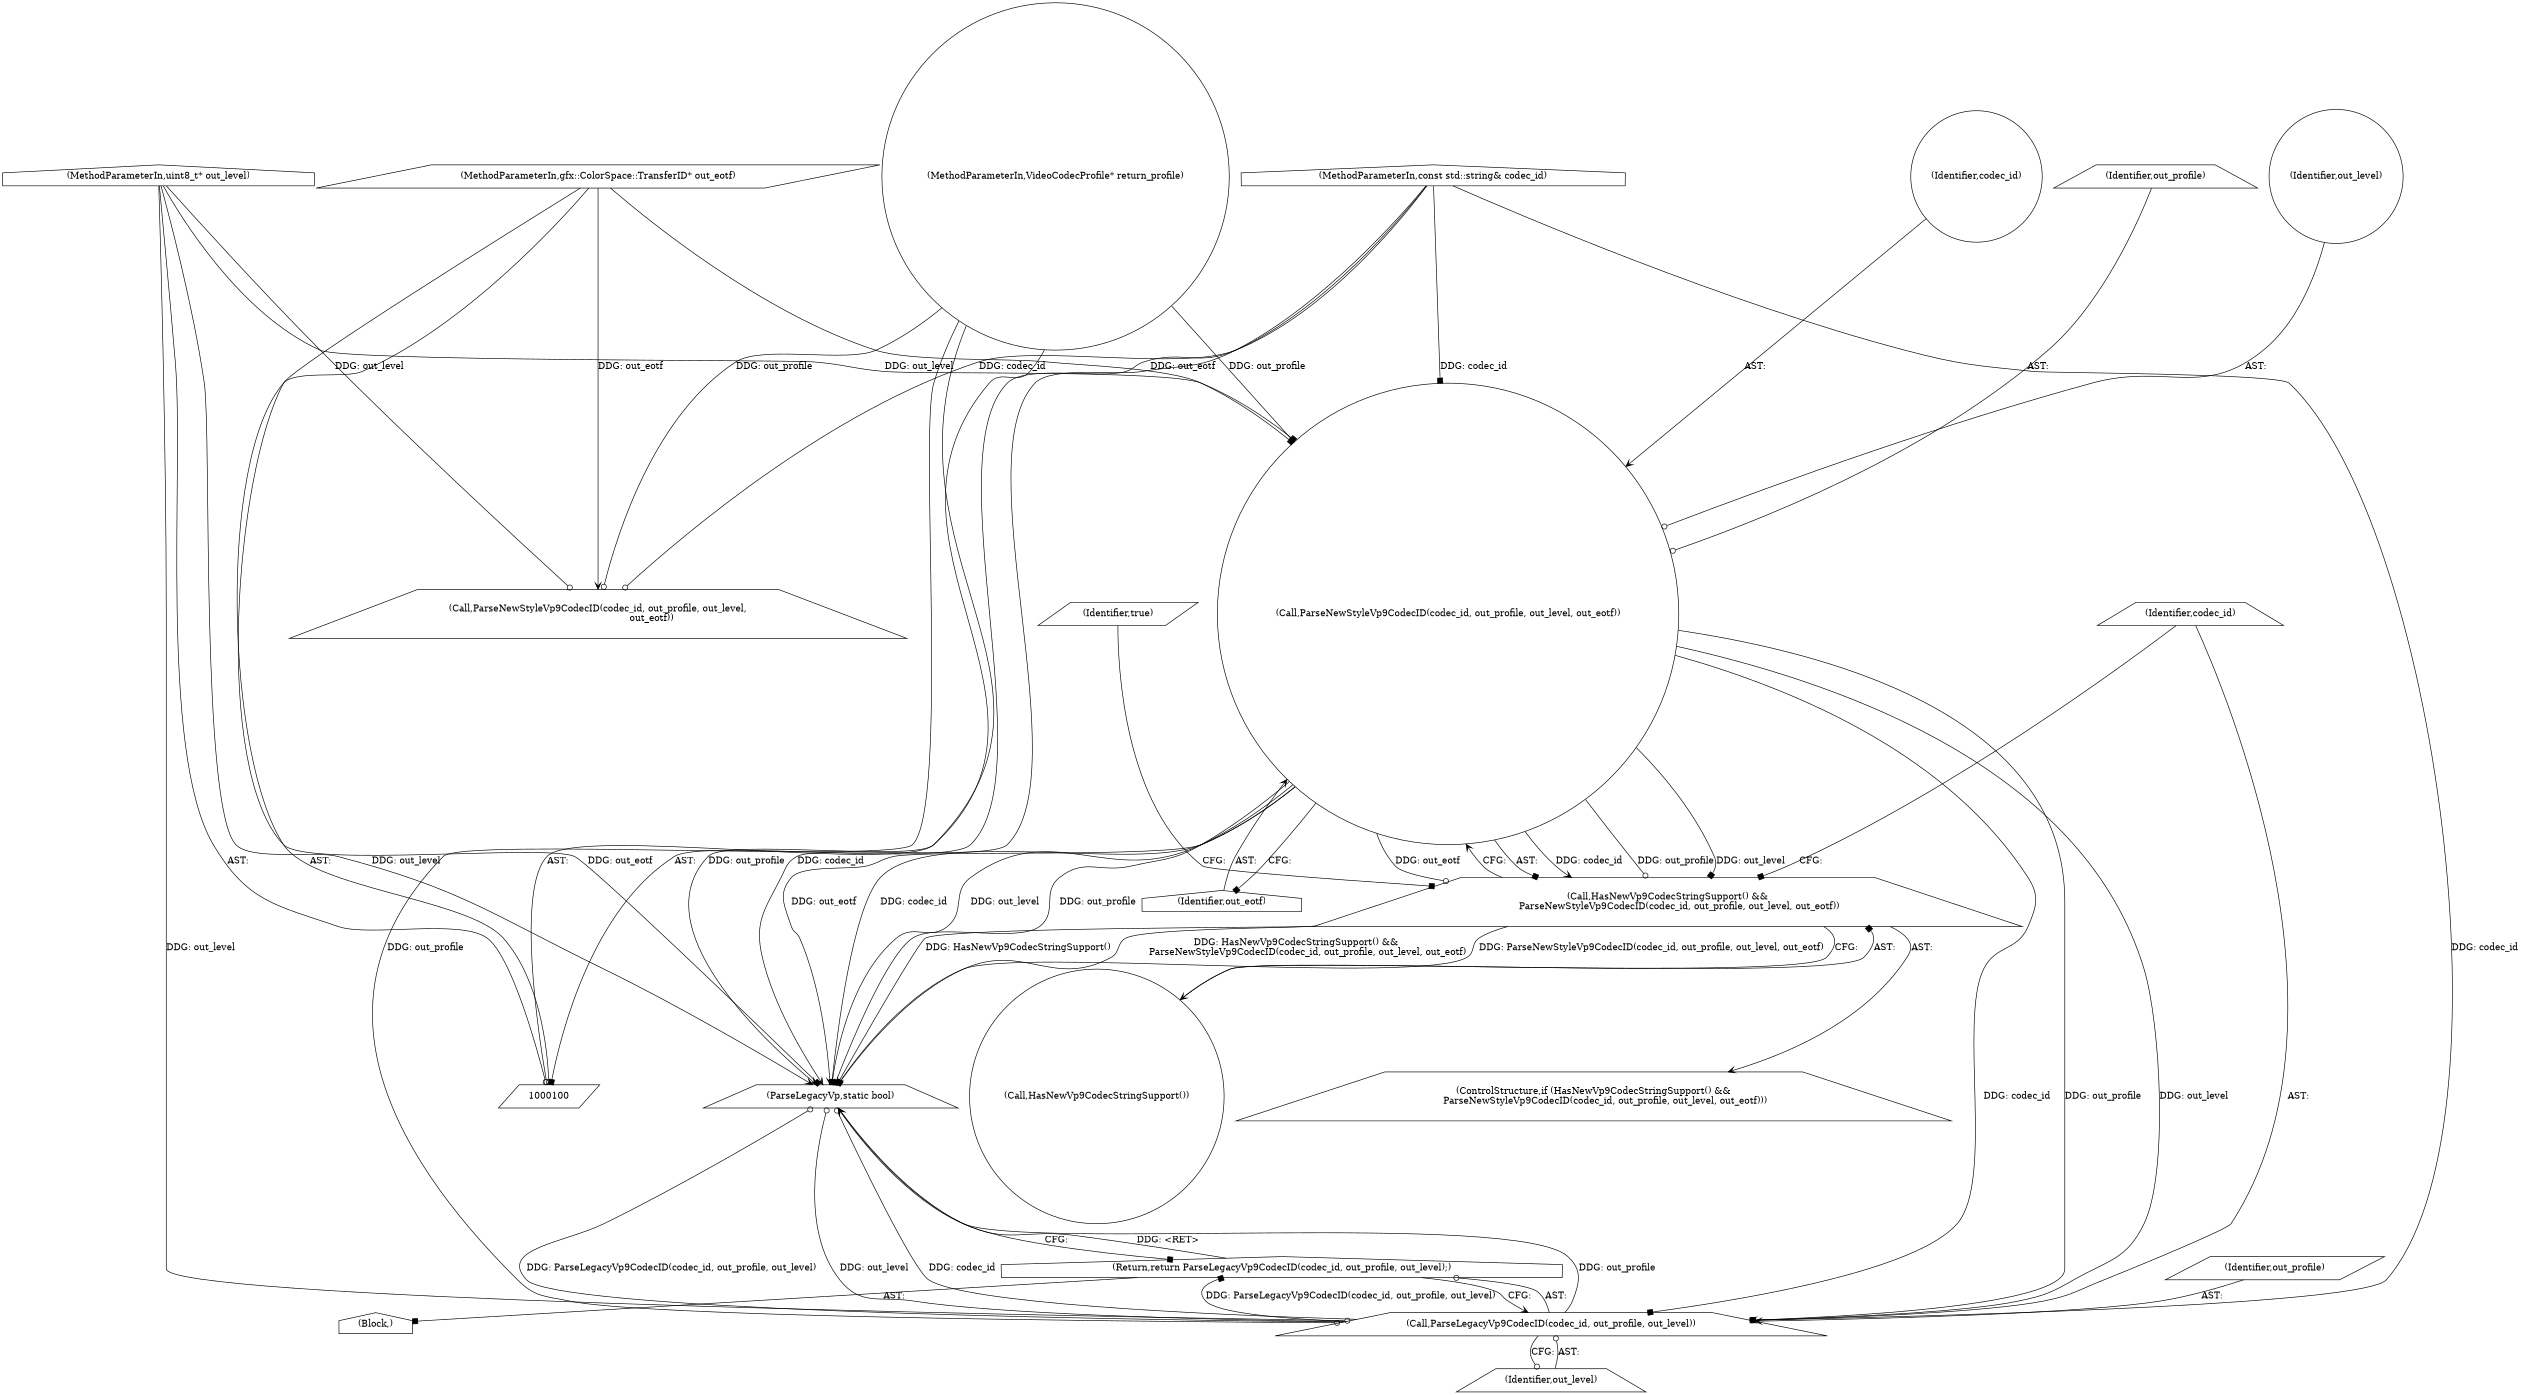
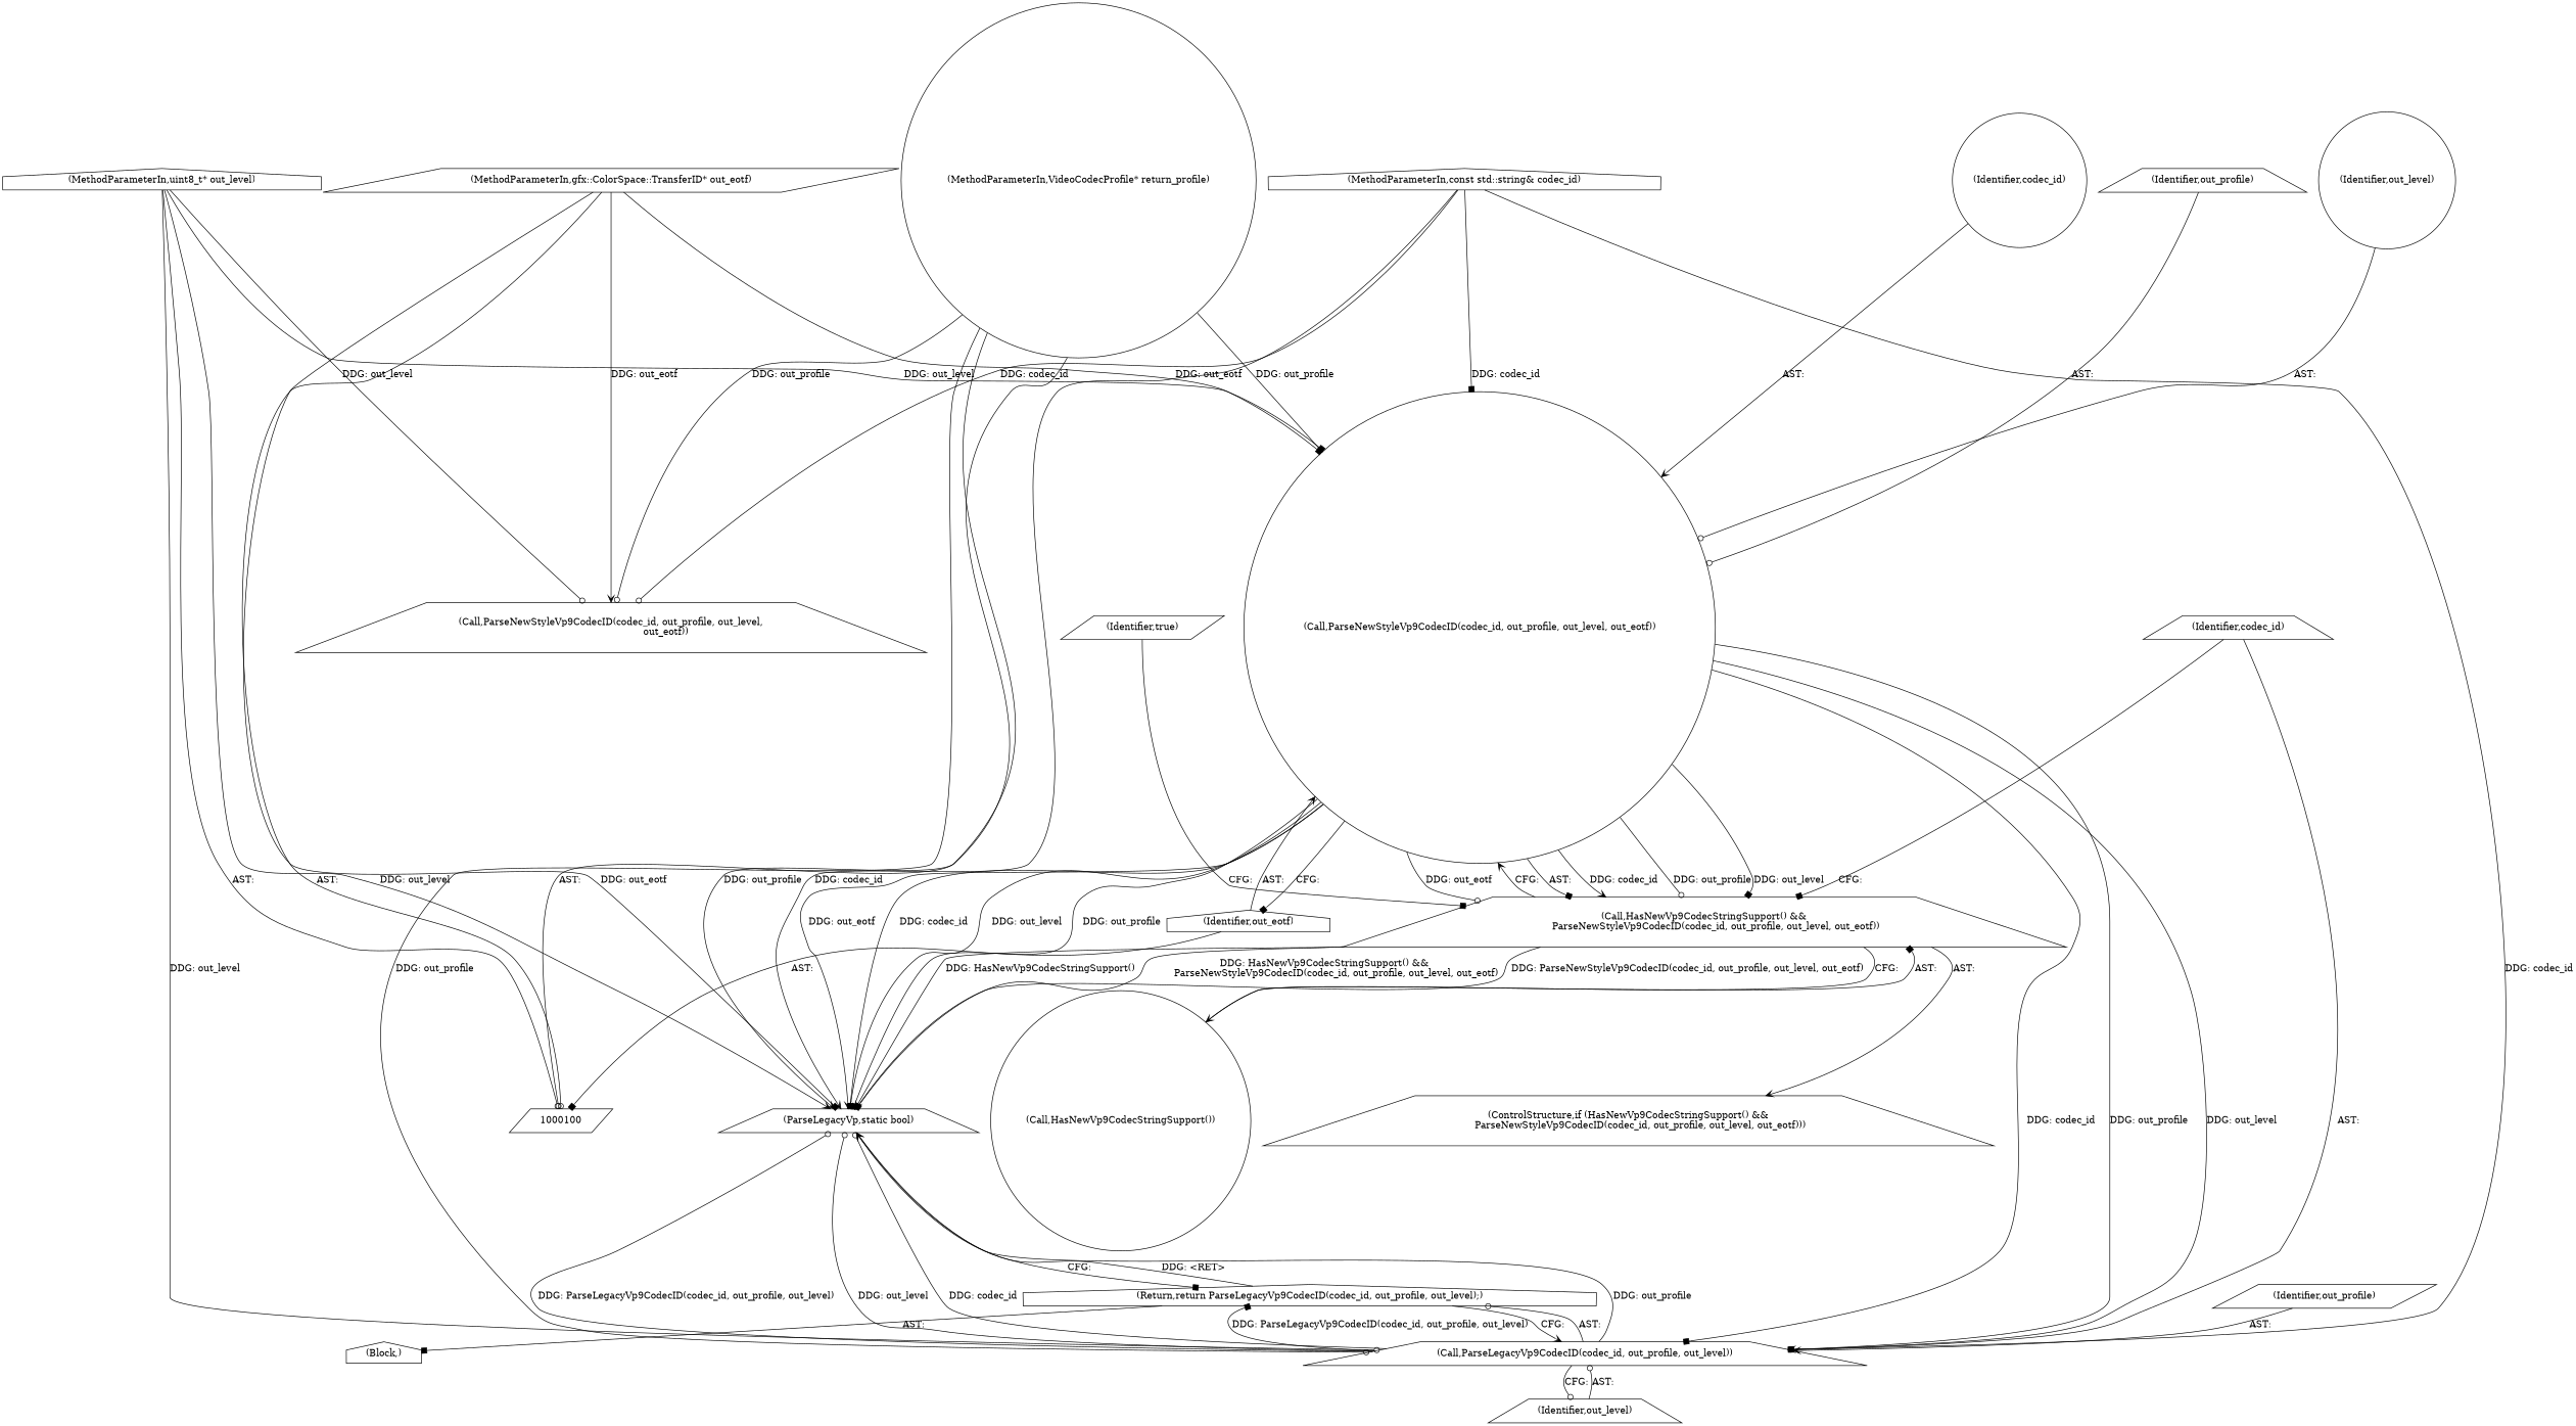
  digraph {
    node [shape=trapezium]
    edge [arrowhead=box]
    n1 [label="(Call,ParseNewStyleVp9CodecID(codec_id, out_profile, out_level, out_eotf))" shape=circle]
    n2 [label="(Call,HasNewVp9CodecStringSupport() &&\n        ParseNewStyleVp9CodecID(codec_id, out_profile, out_level, out_eotf))"]
    n3 [label="(Call,ParseLegacyVp9CodecID(codec_id, out_profile, out_level))"]
    n4 [label="(Identifier,out_eotf)" shape=house]
    n5 [label="(ParseLegacyVp,static bool)"]
    n6 [label="(ControlStructure,if (HasNewVp9CodecStringSupport() &&\n        ParseNewStyleVp9CodecID(codec_id, out_profile, out_level, out_eotf)))"]
    n7 [label="(Call,HasNewVp9CodecStringSupport())" shape=circle]
    n8 [label="(Return,return ParseLegacyVp9CodecID(codec_id, out_profile, out_level);)" shape=house]
    n9 [label="(Identifier,out_level)"]
    n10 [label="(MethodParameterIn,const std::string& codec_id)" shape=house]
    n11 [label="(Call,ParseNewStyleVp9CodecID(codec_id, out_profile, out_level,\n                                     out_eotf))"]
    1000100 [shape=parallelogram]
    n13 [label="(MethodParameterIn,VideoCodecProfile* return_profile)" shape=circle]
    n14 [label="(MethodParameterIn,uint8_t* out_level)" shape=house]
    n15 [label="(MethodParameterIn,gfx::ColorSpace::TransferID* out_eotf)" shape=parallelogram]
    n16 [label="(Block,)" shape=house]
    n17 [label="(Identifier,out_profile)"]
    n18 [label="(Identifier,codec_id)"]
    n19 [label="(Identifier,out_level)" shape=circle]
    n20 [label="(Identifier,out_profile)" shape=parallelogram]
    n21 [label="(Identifier,true)" shape=parallelogram]
    n22 [label="(Identifier,codec_id)" shape=circle]
    n1 -> n2 [label="AST: "]
    n1 -> n2 [arrowhead=vee label="DDG: codec_id"]
    n1 -> n2 [arrowhead=odot label="DDG: out_profile"]
    n1 -> n2 [label="DDG: out_level"]
    n1 -> n2 [arrowhead=odot label="DDG: out_eotf"]
    n1 -> n3 [label="DDG: codec_id"]
    n1 -> n3 [label="DDG: out_profile"]
    n1 -> n3 [arrowhead=vee label="DDG: out_level"]
    n1 -> n4 [label="CFG: "]
    n1 -> n5 [label="DDG: codec_id"]
    n1 -> n5 [label="DDG: out_level"]
    n1 -> n5 [label="DDG: out_profile"]
    n1 -> n5 [arrowhead=vee label="DDG: out_eotf"]
    n2 -> n1 [arrowhead=vee label="CFG: "]
    n2 -> n5 [arrowhead=vee label="DDG: HasNewVp9CodecStringSupport()"]
    n2 -> n5 [label="DDG: HasNewVp9CodecStringSupport() &&\n        ParseNewStyleVp9CodecID(codec_id, out_profile, out_level, out_eotf)"]
    n2 -> n5 [label="DDG: ParseNewStyleVp9CodecID(codec_id, out_profile, out_level, out_eotf)"]
    n2 -> n6 [arrowhead=vee label="AST: "]
    n2 -> n7 [arrowhead=vee label="CFG: "]
    n3 -> n5 [arrowhead=vee label="DDG: out_profile"]
    n3 -> n5 [arrowhead=odot label="DDG: ParseLegacyVp9CodecID(codec_id, out_profile, out_level)"]
    n3 -> n5 [arrowhead=odot label="DDG: out_level"]
    n3 -> n5 [arrowhead=odot label="DDG: codec_id"]
    n3 -> n8 [arrowhead=odot label="AST: "]
    n3 -> n8 [label="DDG: ParseLegacyVp9CodecID(codec_id, out_profile, out_level)"]
    n3 -> n9 [arrowhead=odot label="CFG: "]
    n4 -> n1 [arrowhead=vee label="AST: "]
    n5 -> n8 [label="CFG: "]
    n7 -> n2 [label="AST: "]
    n8 -> n3 [arrowhead=vee label="CFG: "]
    n8 -> n5 [arrowhead=vee label="DDG: <RET>"]
    n8 -> n16 [label="AST: "]
    n9 -> n3 [arrowhead=odot label="AST: "]
    n10 -> n1 [label="DDG: codec_id"]
    n10 -> n3 [arrowhead=odot label="DDG: codec_id"]
    n10 -> n5 [arrowhead=vee label="DDG: codec_id"]
    n10 -> n11 [arrowhead=odot label="DDG: codec_id"]
-   n10 -> 1000100 [label="AST: "]
+   n4 -> 1000100 [label="AST: "]
    n13 -> n1 [arrowhead=odot label="DDG: out_profile"]
    n13 -> n3 [arrowhead=odot label="DDG: out_profile"]
    n13 -> n5 [arrowhead=vee label="DDG: out_profile"]
    n13 -> n11 [arrowhead=odot label="DDG: out_profile"]
    n13 -> 1000100 [arrowhead=odot label="AST: "]
    n14 -> n1 [label="DDG: out_level"]
    n14 -> n3 [arrowhead=odot label="DDG: out_level"]
    n14 -> n5 [arrowhead=vee label="DDG: out_level"]
    n14 -> n11 [arrowhead=odot label="DDG: out_level"]
    n14 -> 1000100 [arrowhead=odot label="AST: "]
    n15 -> n1 [label="DDG: out_eotf"]
    n15 -> n5 [label="DDG: out_eotf"]
    n15 -> n11 [arrowhead=vee label="DDG: out_eotf"]
    n15 -> 1000100 [arrowhead=odot label="AST: "]
    n17 -> n1 [arrowhead=odot label="AST: "]
    n18 -> n2 [label="CFG: "]
    n18 -> n3 [label="AST: "]
    n19 -> n1 [arrowhead=odot label="AST: "]
    n20 -> n3 [arrowhead=vee label="AST: "]
    n21 -> n2 [label="CFG: "]
    n22 -> n1 [arrowhead=vee label="AST: "]
  }
